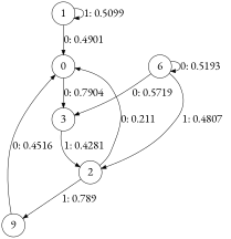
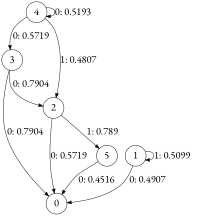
  digraph {
    fontname="EB Garamond"
    node [fontname="EB Garamond" fontsize=24 shape=circle]
    edge [fontname="EB Garamond" fontsize=24]
    0
    3
    2
-   5 [label=9]
-   4 [label=6]
+   5
+   4
    1
-   0 -> 3 [label="0: 0.7904   "]
-   3 -> 2 [label="1: 0.4281   "]
-   2 -> 0 [label="0: 0.211    "]
+   3 -> 0 [label="0: 0.7904   "]
+   3 -> 2 [label="0: 0.7904   "]
+   2 -> 0 [label="0: 0.5719   "]
    2 -> 5 [label="1: 0.789    "]
    5 -> 0 [label="0: 0.4516   "]
    4 -> 3 [label="0: 0.5719   "]
    4 -> 2 [label="1: 0.4807   "]
    4 -> 4 [label="0: 0.5193   "]
-   1 -> 0 [label="0: 0.4901   "]
+   1 -> 0 [label="0: 0.4907   "]
    1 -> 1 [label="1: 0.5099   "]
  }
